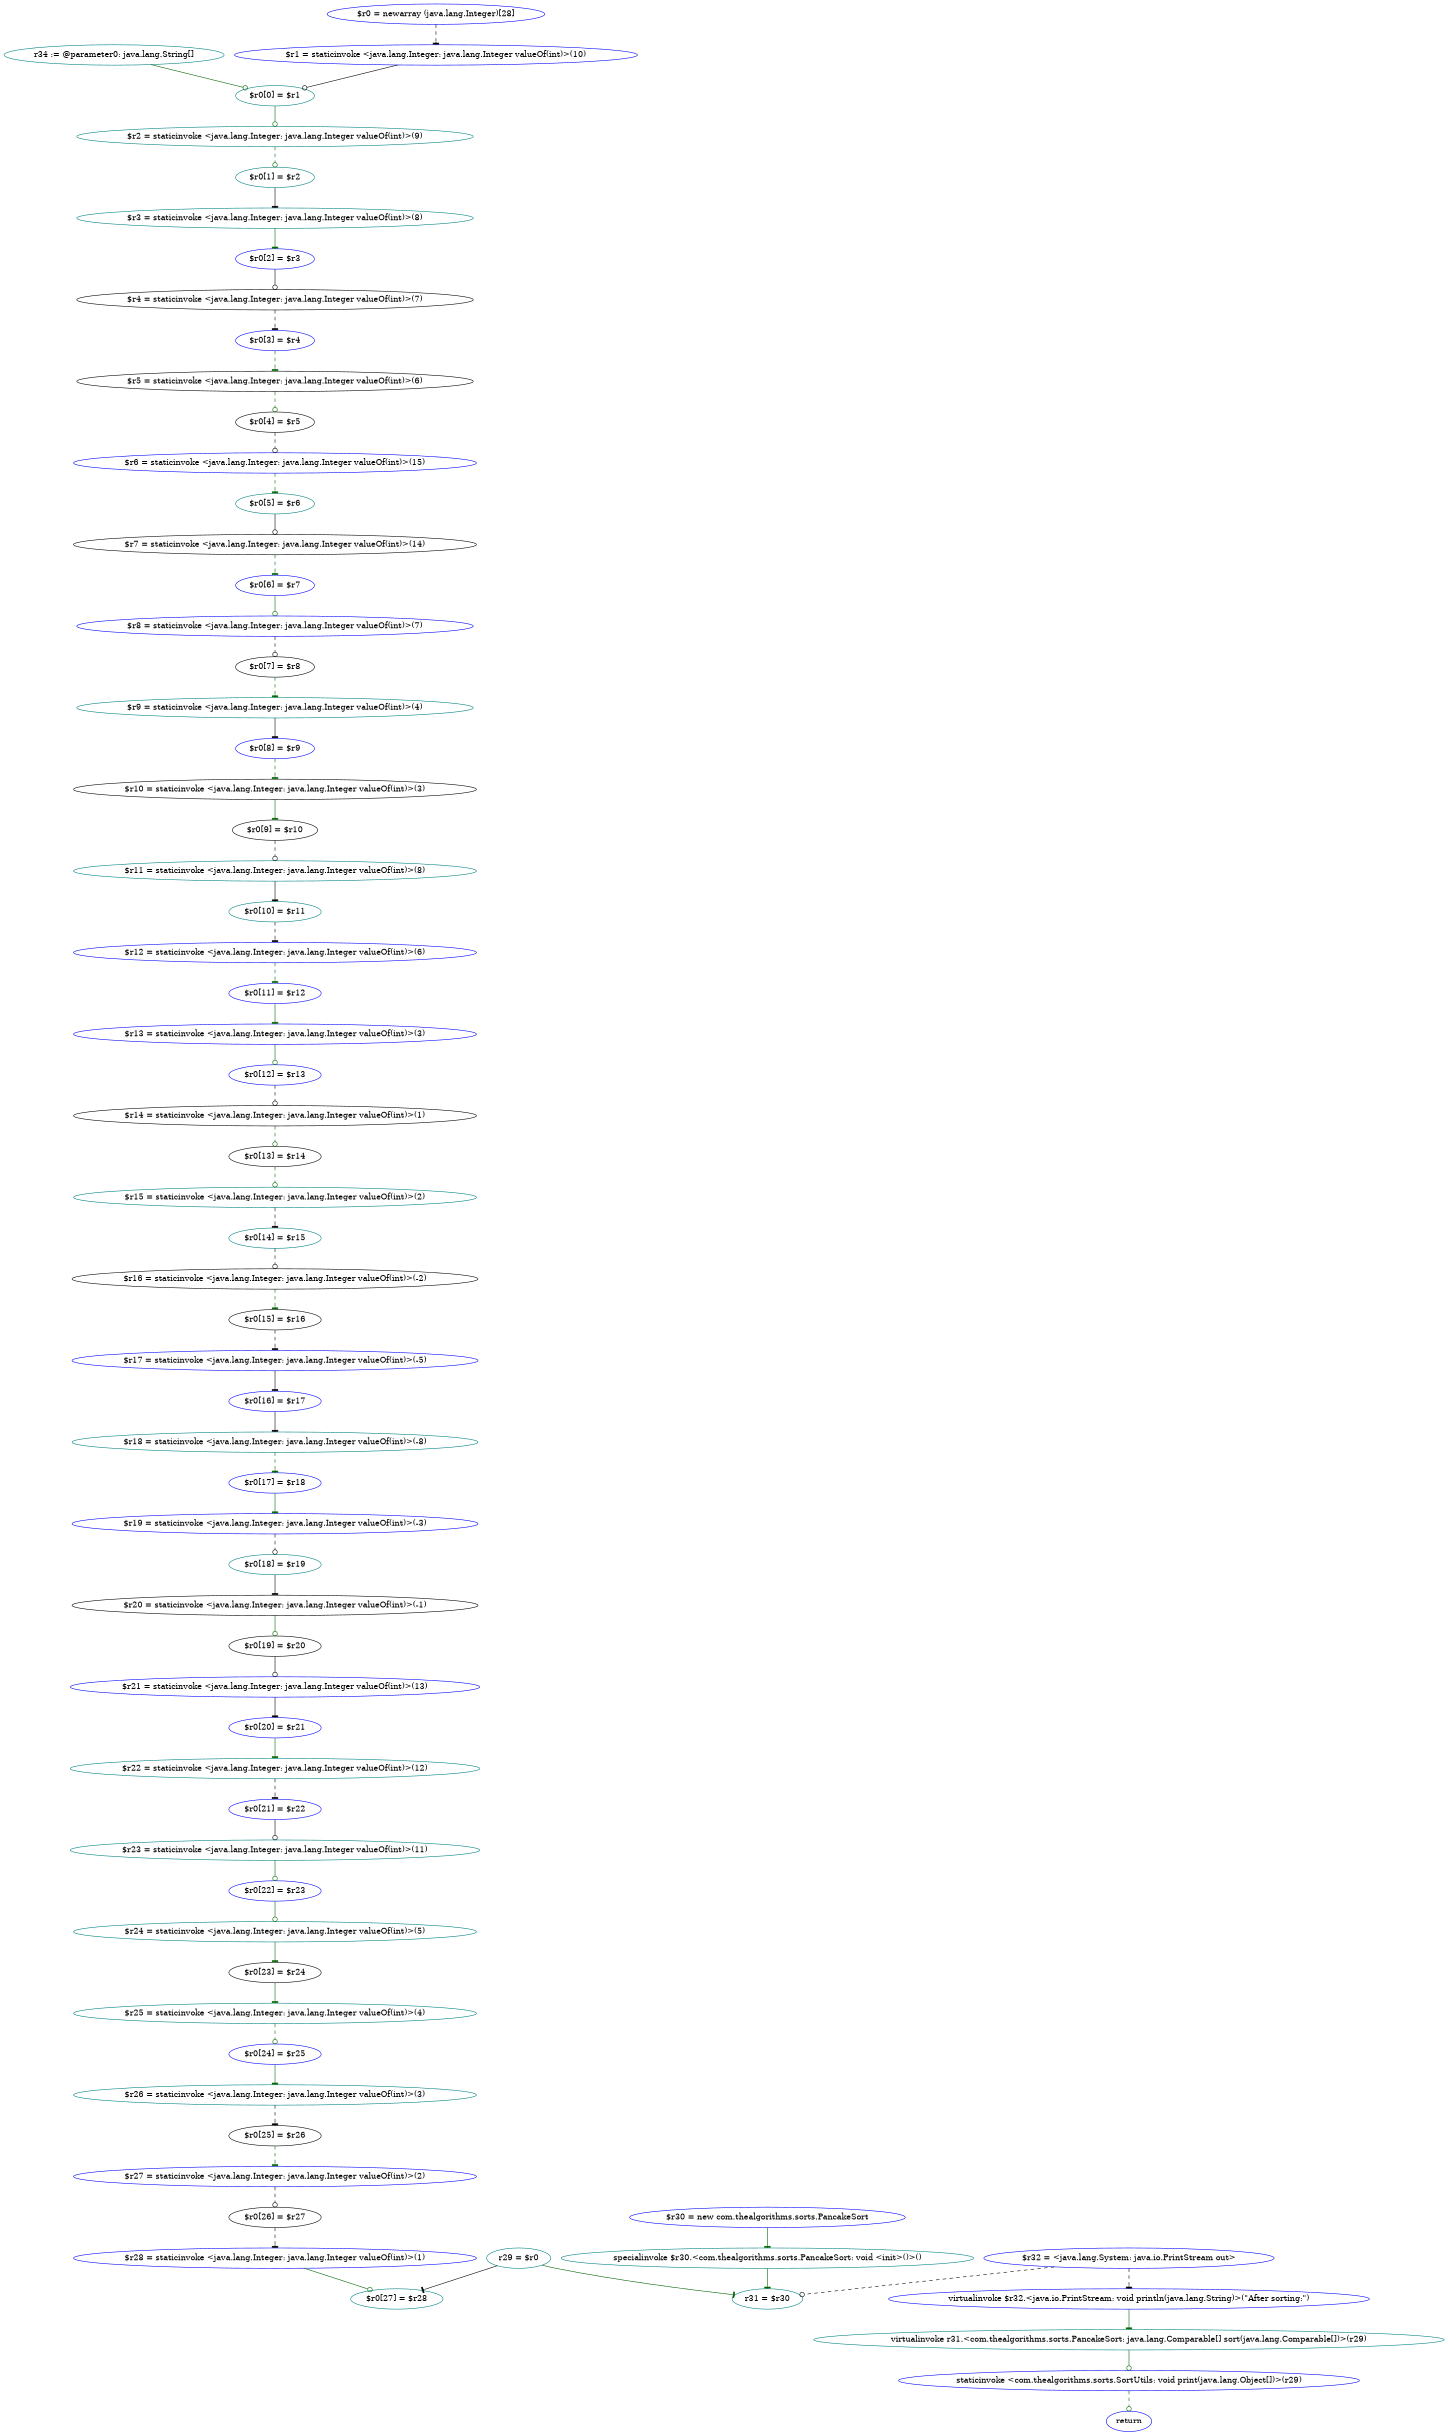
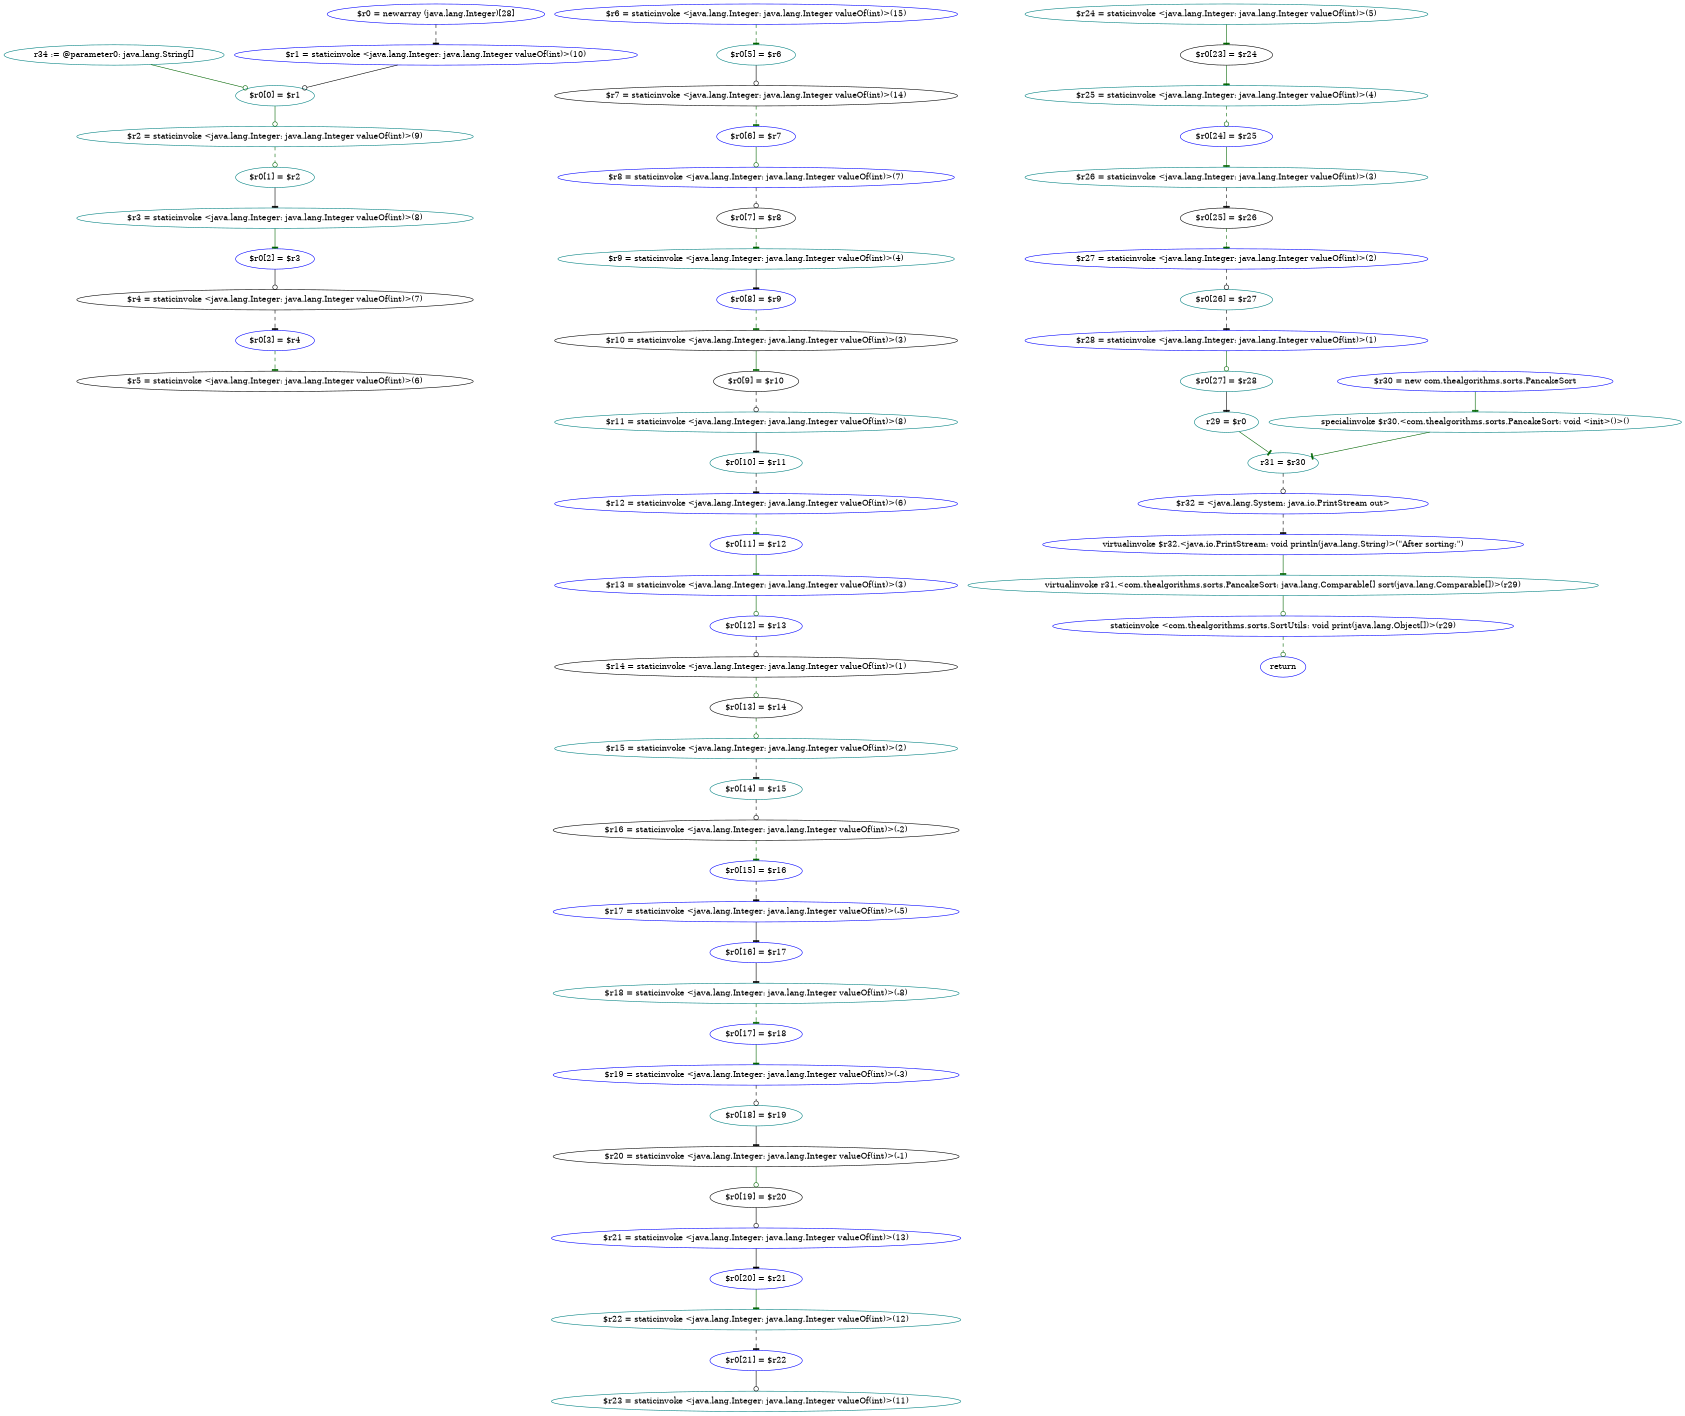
  digraph {
    node [color=blue]
    edge [arrowhead=tee color=darkgreen style=solid]
    "r34 := @parameter0: java.lang.String[]" [color=teal]
    "$r0[0] = $r1" [color=teal]
    "$r0 = newarray (java.lang.Integer)[28]"
    "$r1 = staticinvoke <java.lang.Integer: java.lang.Integer valueOf(int)>(10)"
    "$r2 = staticinvoke <java.lang.Integer: java.lang.Integer valueOf(int)>(9)" [color=teal]
    "$r0[1] = $r2" [color=teal]
    "$r3 = staticinvoke <java.lang.Integer: java.lang.Integer valueOf(int)>(8)" [color=teal]
    "$r0[2] = $r3"
    "$r4 = staticinvoke <java.lang.Integer: java.lang.Integer valueOf(int)>(7)" [color=black]
    "$r0[3] = $r4"
    "$r5 = staticinvoke <java.lang.Integer: java.lang.Integer valueOf(int)>(6)" [color=black]
-   "$r0[4] = $r5" [color=black]
    "$r6 = staticinvoke <java.lang.Integer: java.lang.Integer valueOf(int)>(15)"
    "$r0[5] = $r6" [color=teal]
    "$r7 = staticinvoke <java.lang.Integer: java.lang.Integer valueOf(int)>(14)" [color=black]
    "$r0[6] = $r7"
    "$r8 = staticinvoke <java.lang.Integer: java.lang.Integer valueOf(int)>(7)"
    "$r0[7] = $r8" [color=black]
    "$r9 = staticinvoke <java.lang.Integer: java.lang.Integer valueOf(int)>(4)" [color=teal]
    "$r0[8] = $r9"
    "$r10 = staticinvoke <java.lang.Integer: java.lang.Integer valueOf(int)>(3)" [color=black]
    "$r0[9] = $r10" [color=black]
    "$r11 = staticinvoke <java.lang.Integer: java.lang.Integer valueOf(int)>(8)" [color=teal]
    "$r0[10] = $r11" [color=teal]
    "$r12 = staticinvoke <java.lang.Integer: java.lang.Integer valueOf(int)>(6)"
    "$r0[11] = $r12"
    "$r13 = staticinvoke <java.lang.Integer: java.lang.Integer valueOf(int)>(3)"
    "$r0[12] = $r13"
    "$r14 = staticinvoke <java.lang.Integer: java.lang.Integer valueOf(int)>(1)" [color=black]
    "$r0[13] = $r14" [color=black]
    "$r15 = staticinvoke <java.lang.Integer: java.lang.Integer valueOf(int)>(2)" [color=teal]
    "$r0[14] = $r15" [color=teal]
    "$r16 = staticinvoke <java.lang.Integer: java.lang.Integer valueOf(int)>(-2)" [color=black]
-   "$r0[15] = $r16" [color=black]
+   "$r0[15] = $r16"
    "$r17 = staticinvoke <java.lang.Integer: java.lang.Integer valueOf(int)>(-5)"
    "$r0[16] = $r17"
    "$r18 = staticinvoke <java.lang.Integer: java.lang.Integer valueOf(int)>(-8)" [color=teal]
    "$r0[17] = $r18"
    "$r19 = staticinvoke <java.lang.Integer: java.lang.Integer valueOf(int)>(-3)"
    "$r0[18] = $r19" [color=teal]
    "$r20 = staticinvoke <java.lang.Integer: java.lang.Integer valueOf(int)>(-1)" [color=black]
    "$r0[19] = $r20" [color=black]
    "$r21 = staticinvoke <java.lang.Integer: java.lang.Integer valueOf(int)>(13)"
    "$r0[20] = $r21"
    "$r22 = staticinvoke <java.lang.Integer: java.lang.Integer valueOf(int)>(12)" [color=teal]
    "$r0[21] = $r22"
    "$r23 = staticinvoke <java.lang.Integer: java.lang.Integer valueOf(int)>(11)" [color=teal]
-   "$r0[22] = $r23"
    "$r24 = staticinvoke <java.lang.Integer: java.lang.Integer valueOf(int)>(5)" [color=teal]
    "$r0[23] = $r24" [color=black]
    "$r25 = staticinvoke <java.lang.Integer: java.lang.Integer valueOf(int)>(4)" [color=teal]
    "$r0[24] = $r25"
    "$r26 = staticinvoke <java.lang.Integer: java.lang.Integer valueOf(int)>(3)" [color=teal]
    "$r0[25] = $r26" [color=black]
    "$r27 = staticinvoke <java.lang.Integer: java.lang.Integer valueOf(int)>(2)"
-   "$r0[26] = $r27" [color=black]
+   "$r0[26] = $r27" [color=teal]
    "$r28 = staticinvoke <java.lang.Integer: java.lang.Integer valueOf(int)>(1)"
    "$r0[27] = $r28" [color=teal]
    "r29 = $r0" [color=teal]
    "r31 = $r30" [color=teal]
    "specialinvoke $r30.<com.thealgorithms.sorts.PancakeSort: void <init>()>()" [color=teal]
    "$r30 = new com.thealgorithms.sorts.PancakeSort"
    "$r32 = <java.lang.System: java.io.PrintStream out>"
    "virtualinvoke $r32.<java.io.PrintStream: void println(java.lang.String)>(\"After sorting:\")"
    "virtualinvoke r31.<com.thealgorithms.sorts.PancakeSort: java.lang.Comparable[] sort(java.lang.Comparable[])>(r29)" [color=teal]
    "staticinvoke <com.thealgorithms.sorts.SortUtils: void print(java.lang.Object[])>(r29)"
    return
    "r34 := @parameter0: java.lang.String[]" -> "$r0[0] = $r1" [arrowhead=odot]
    "$r0[0] = $r1" -> "$r2 = staticinvoke <java.lang.Integer: java.lang.Integer valueOf(int)>(9)" [arrowhead=odot]
    "$r0 = newarray (java.lang.Integer)[28]" -> "$r1 = staticinvoke <java.lang.Integer: java.lang.Integer valueOf(int)>(10)" [color=black style=dashed]
    "$r1 = staticinvoke <java.lang.Integer: java.lang.Integer valueOf(int)>(10)" -> "$r0[0] = $r1" [arrowhead=odot color=black]
    "$r2 = staticinvoke <java.lang.Integer: java.lang.Integer valueOf(int)>(9)" -> "$r0[1] = $r2" [arrowhead=odot style=dashed]
    "$r0[1] = $r2" -> "$r3 = staticinvoke <java.lang.Integer: java.lang.Integer valueOf(int)>(8)" [color=black]
    "$r3 = staticinvoke <java.lang.Integer: java.lang.Integer valueOf(int)>(8)" -> "$r0[2] = $r3"
    "$r0[2] = $r3" -> "$r4 = staticinvoke <java.lang.Integer: java.lang.Integer valueOf(int)>(7)" [arrowhead=odot color=black]
    "$r4 = staticinvoke <java.lang.Integer: java.lang.Integer valueOf(int)>(7)" -> "$r0[3] = $r4" [color=black style=dashed]
    "$r0[3] = $r4" -> "$r5 = staticinvoke <java.lang.Integer: java.lang.Integer valueOf(int)>(6)" [style=dashed]
-   "$r5 = staticinvoke <java.lang.Integer: java.lang.Integer valueOf(int)>(6)" -> "$r0[4] = $r5" [arrowhead=odot style=dashed]
-   "$r0[4] = $r5" -> "$r6 = staticinvoke <java.lang.Integer: java.lang.Integer valueOf(int)>(15)" [arrowhead=odot color=black style=dashed]
    "$r6 = staticinvoke <java.lang.Integer: java.lang.Integer valueOf(int)>(15)" -> "$r0[5] = $r6" [style=dashed]
    "$r0[5] = $r6" -> "$r7 = staticinvoke <java.lang.Integer: java.lang.Integer valueOf(int)>(14)" [arrowhead=odot color=black]
    "$r7 = staticinvoke <java.lang.Integer: java.lang.Integer valueOf(int)>(14)" -> "$r0[6] = $r7" [style=dashed]
    "$r0[6] = $r7" -> "$r8 = staticinvoke <java.lang.Integer: java.lang.Integer valueOf(int)>(7)" [arrowhead=odot]
    "$r8 = staticinvoke <java.lang.Integer: java.lang.Integer valueOf(int)>(7)" -> "$r0[7] = $r8" [arrowhead=odot color=black style=dashed]
    "$r0[7] = $r8" -> "$r9 = staticinvoke <java.lang.Integer: java.lang.Integer valueOf(int)>(4)" [style=dashed]
    "$r9 = staticinvoke <java.lang.Integer: java.lang.Integer valueOf(int)>(4)" -> "$r0[8] = $r9" [color=black]
    "$r0[8] = $r9" -> "$r10 = staticinvoke <java.lang.Integer: java.lang.Integer valueOf(int)>(3)" [style=dashed]
    "$r10 = staticinvoke <java.lang.Integer: java.lang.Integer valueOf(int)>(3)" -> "$r0[9] = $r10"
    "$r0[9] = $r10" -> "$r11 = staticinvoke <java.lang.Integer: java.lang.Integer valueOf(int)>(8)" [arrowhead=odot color=black style=dashed]
    "$r11 = staticinvoke <java.lang.Integer: java.lang.Integer valueOf(int)>(8)" -> "$r0[10] = $r11" [color=black]
    "$r0[10] = $r11" -> "$r12 = staticinvoke <java.lang.Integer: java.lang.Integer valueOf(int)>(6)" [color=black style=dashed]
    "$r12 = staticinvoke <java.lang.Integer: java.lang.Integer valueOf(int)>(6)" -> "$r0[11] = $r12" [style=dashed]
    "$r0[11] = $r12" -> "$r13 = staticinvoke <java.lang.Integer: java.lang.Integer valueOf(int)>(3)"
    "$r13 = staticinvoke <java.lang.Integer: java.lang.Integer valueOf(int)>(3)" -> "$r0[12] = $r13" [arrowhead=odot]
    "$r0[12] = $r13" -> "$r14 = staticinvoke <java.lang.Integer: java.lang.Integer valueOf(int)>(1)" [arrowhead=odot color=black style=dashed]
    "$r14 = staticinvoke <java.lang.Integer: java.lang.Integer valueOf(int)>(1)" -> "$r0[13] = $r14" [arrowhead=odot style=dashed]
    "$r0[13] = $r14" -> "$r15 = staticinvoke <java.lang.Integer: java.lang.Integer valueOf(int)>(2)" [arrowhead=odot style=dashed]
    "$r15 = staticinvoke <java.lang.Integer: java.lang.Integer valueOf(int)>(2)" -> "$r0[14] = $r15" [color=black style=dashed]
    "$r0[14] = $r15" -> "$r16 = staticinvoke <java.lang.Integer: java.lang.Integer valueOf(int)>(-2)" [arrowhead=odot color=black style=dashed]
    "$r16 = staticinvoke <java.lang.Integer: java.lang.Integer valueOf(int)>(-2)" -> "$r0[15] = $r16" [style=dashed]
    "$r0[15] = $r16" -> "$r17 = staticinvoke <java.lang.Integer: java.lang.Integer valueOf(int)>(-5)" [color=black style=dashed]
    "$r17 = staticinvoke <java.lang.Integer: java.lang.Integer valueOf(int)>(-5)" -> "$r0[16] = $r17" [color=black]
    "$r0[16] = $r17" -> "$r18 = staticinvoke <java.lang.Integer: java.lang.Integer valueOf(int)>(-8)" [color=black]
    "$r18 = staticinvoke <java.lang.Integer: java.lang.Integer valueOf(int)>(-8)" -> "$r0[17] = $r18" [style=dashed]
    "$r0[17] = $r18" -> "$r19 = staticinvoke <java.lang.Integer: java.lang.Integer valueOf(int)>(-3)"
    "$r19 = staticinvoke <java.lang.Integer: java.lang.Integer valueOf(int)>(-3)" -> "$r0[18] = $r19" [arrowhead=odot color=black style=dashed]
    "$r0[18] = $r19" -> "$r20 = staticinvoke <java.lang.Integer: java.lang.Integer valueOf(int)>(-1)" [color=black]
    "$r20 = staticinvoke <java.lang.Integer: java.lang.Integer valueOf(int)>(-1)" -> "$r0[19] = $r20" [arrowhead=odot]
    "$r0[19] = $r20" -> "$r21 = staticinvoke <java.lang.Integer: java.lang.Integer valueOf(int)>(13)" [arrowhead=odot color=black]
    "$r21 = staticinvoke <java.lang.Integer: java.lang.Integer valueOf(int)>(13)" -> "$r0[20] = $r21" [color=black]
    "$r0[20] = $r21" -> "$r22 = staticinvoke <java.lang.Integer: java.lang.Integer valueOf(int)>(12)"
    "$r22 = staticinvoke <java.lang.Integer: java.lang.Integer valueOf(int)>(12)" -> "$r0[21] = $r22" [color=black style=dashed]
    "$r0[21] = $r22" -> "$r23 = staticinvoke <java.lang.Integer: java.lang.Integer valueOf(int)>(11)" [arrowhead=odot color=black]
-   "$r23 = staticinvoke <java.lang.Integer: java.lang.Integer valueOf(int)>(11)" -> "$r0[22] = $r23" [arrowhead=odot]
-   "$r0[22] = $r23" -> "$r24 = staticinvoke <java.lang.Integer: java.lang.Integer valueOf(int)>(5)" [arrowhead=odot]
    "$r24 = staticinvoke <java.lang.Integer: java.lang.Integer valueOf(int)>(5)" -> "$r0[23] = $r24"
    "$r0[23] = $r24" -> "$r25 = staticinvoke <java.lang.Integer: java.lang.Integer valueOf(int)>(4)"
    "$r25 = staticinvoke <java.lang.Integer: java.lang.Integer valueOf(int)>(4)" -> "$r0[24] = $r25" [arrowhead=odot style=dashed]
    "$r0[24] = $r25" -> "$r26 = staticinvoke <java.lang.Integer: java.lang.Integer valueOf(int)>(3)"
    "$r26 = staticinvoke <java.lang.Integer: java.lang.Integer valueOf(int)>(3)" -> "$r0[25] = $r26" [color=black style=dashed]
    "$r0[25] = $r26" -> "$r27 = staticinvoke <java.lang.Integer: java.lang.Integer valueOf(int)>(2)" [style=dashed]
    "$r27 = staticinvoke <java.lang.Integer: java.lang.Integer valueOf(int)>(2)" -> "$r0[26] = $r27" [arrowhead=odot color=black style=dashed]
    "$r0[26] = $r27" -> "$r28 = staticinvoke <java.lang.Integer: java.lang.Integer valueOf(int)>(1)" [color=black style=dashed]
    "$r28 = staticinvoke <java.lang.Integer: java.lang.Integer valueOf(int)>(1)" -> "$r0[27] = $r28" [arrowhead=odot]
-   "r29 = $r0" -> "$r0[27] = $r28" [color=black]
+   "$r0[27] = $r28" -> "r29 = $r0" [color=black]
    "r29 = $r0" -> "r31 = $r30"
-   "$r32 = <java.lang.System: java.io.PrintStream out>" -> "r31 = $r30" [arrowhead=odot color=black style=dashed]
+   "r31 = $r30" -> "$r32 = <java.lang.System: java.io.PrintStream out>" [arrowhead=odot color=black style=dashed]
    "specialinvoke $r30.<com.thealgorithms.sorts.PancakeSort: void <init>()>()" -> "r31 = $r30"
    "$r30 = new com.thealgorithms.sorts.PancakeSort" -> "specialinvoke $r30.<com.thealgorithms.sorts.PancakeSort: void <init>()>()"
    "$r32 = <java.lang.System: java.io.PrintStream out>" -> "virtualinvoke $r32.<java.io.PrintStream: void println(java.lang.String)>(\"After sorting:\")" [color=black style=dashed]
    "virtualinvoke $r32.<java.io.PrintStream: void println(java.lang.String)>(\"After sorting:\")" -> "virtualinvoke r31.<com.thealgorithms.sorts.PancakeSort: java.lang.Comparable[] sort(java.lang.Comparable[])>(r29)"
    "virtualinvoke r31.<com.thealgorithms.sorts.PancakeSort: java.lang.Comparable[] sort(java.lang.Comparable[])>(r29)" -> "staticinvoke <com.thealgorithms.sorts.SortUtils: void print(java.lang.Object[])>(r29)" [arrowhead=odot]
    "staticinvoke <com.thealgorithms.sorts.SortUtils: void print(java.lang.Object[])>(r29)" -> return [arrowhead=odot style=dashed]
  }
